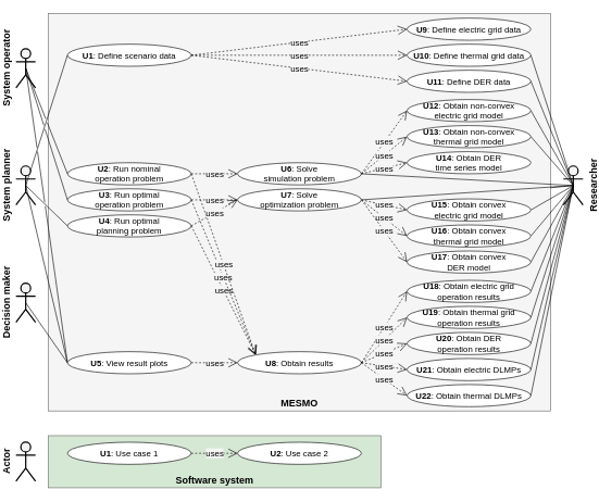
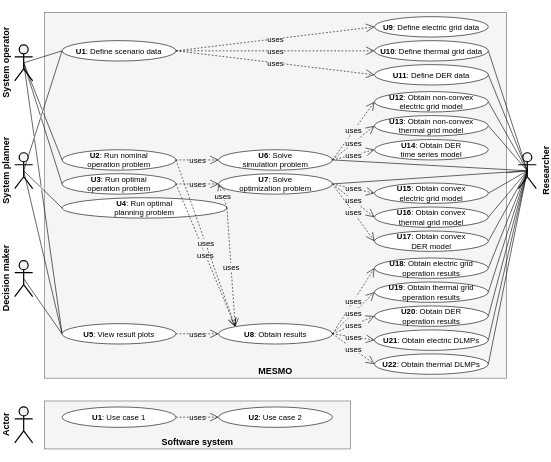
  <mxCell id="0" />
  <mxCell id="1" parent="0" />
  <mxCell id="2" value="MESMO" style="rounded=0;whiteSpace=wrap;html=1;strokeWidth=1;fontSize=15;verticalAlign=bottom;fontStyle=1;fillColor=#F5F5F5;strokeColor=#666666;" parent="1" vertex="1"><mxGeometry x="70" y="20" width="770" height="610" as="geometry" /></mxCell>
  <mxCell id="3" style="edgeStyle=none;rounded=0;jumpStyle=gap;orthogonalLoop=1;jettySize=auto;html=1;exitX=0.5;exitY=0.5;exitDx=0;exitDy=0;exitPerimeter=0;entryX=1;entryY=0.5;entryDx=0;entryDy=0;endArrow=none;endFill=0;fontSize=13;" parent="1" source="67" target="35" edge="1"><mxGeometry relative="1" as="geometry" /></mxCell>
  <mxCell id="4" style="edgeStyle=none;rounded=0;jumpStyle=gap;orthogonalLoop=1;jettySize=auto;html=1;exitX=0.5;exitY=0.5;exitDx=0;exitDy=0;exitPerimeter=0;entryX=1;entryY=0.5;entryDx=0;entryDy=0;endArrow=none;endFill=0;fontSize=13;" parent="1" source="67" target="36" edge="1"><mxGeometry relative="1" as="geometry" /></mxCell>
  <mxCell id="5" style="edgeStyle=none;rounded=0;jumpStyle=gap;orthogonalLoop=1;jettySize=auto;html=1;exitX=0.5;exitY=0.5;exitDx=0;exitDy=0;exitPerimeter=0;entryX=1;entryY=0.5;entryDx=0;entryDy=0;endArrow=none;endFill=0;fontSize=13;" parent="1" source="67" target="59" edge="1"><mxGeometry relative="1" as="geometry" /></mxCell>
  <mxCell id="6" style="edgeStyle=none;rounded=0;jumpStyle=gap;orthogonalLoop=1;jettySize=auto;html=1;exitX=0.5;exitY=0.5;exitDx=0;exitDy=0;exitPerimeter=0;entryX=1;entryY=0.5;entryDx=0;entryDy=0;endArrow=none;endFill=0;fontSize=13;" parent="1" source="67" target="60" edge="1"><mxGeometry relative="1" as="geometry" /></mxCell>
  <mxCell id="7" style="edgeStyle=none;rounded=0;jumpStyle=gap;orthogonalLoop=1;jettySize=auto;html=1;exitX=0.5;exitY=0.5;exitDx=0;exitDy=0;exitPerimeter=0;endArrow=none;endFill=0;fontSize=13;" parent="1" source="67" target="2" edge="1"><mxGeometry relative="1" as="geometry" /></mxCell>
  <mxCell id="8" style="edgeStyle=none;rounded=0;jumpStyle=gap;orthogonalLoop=1;jettySize=auto;html=1;exitX=0.5;exitY=0.5;exitDx=0;exitDy=0;exitPerimeter=0;entryX=1;entryY=0.5;entryDx=0;entryDy=0;endArrow=none;endFill=0;fontSize=13;" parent="1" source="67" target="30" edge="1"><mxGeometry relative="1" as="geometry" /></mxCell>
  <mxCell id="9" style="edgeStyle=none;rounded=0;jumpStyle=gap;orthogonalLoop=1;jettySize=auto;html=1;exitX=0.5;exitY=0.5;exitDx=0;exitDy=0;exitPerimeter=0;entryX=1;entryY=0.5;entryDx=0;entryDy=0;endArrow=none;endFill=0;fontSize=13;" parent="1" source="67" target="31" edge="1"><mxGeometry relative="1" as="geometry" /></mxCell>
  <mxCell id="10" style="edgeStyle=none;rounded=0;jumpStyle=gap;orthogonalLoop=1;jettySize=auto;html=1;exitX=0.5;exitY=0.5;exitDx=0;exitDy=0;exitPerimeter=0;entryX=1;entryY=0.5;entryDx=0;entryDy=0;endArrow=none;endFill=0;fontSize=13;" parent="1" source="67" target="32" edge="1"><mxGeometry relative="1" as="geometry" /></mxCell>
  <mxCell id="11" style="edgeStyle=none;rounded=0;jumpStyle=gap;orthogonalLoop=1;jettySize=auto;html=1;exitX=0.5;exitY=0.5;exitDx=0;exitDy=0;exitPerimeter=0;entryX=1;entryY=0.5;entryDx=0;entryDy=0;endArrow=none;endFill=0;fontSize=13;" parent="1" source="67" target="42" edge="1"><mxGeometry relative="1" as="geometry" /></mxCell>
  <mxCell id="12" style="edgeStyle=none;rounded=0;jumpStyle=gap;orthogonalLoop=1;jettySize=auto;html=1;exitX=0.5;exitY=0.5;exitDx=0;exitDy=0;exitPerimeter=0;entryX=1;entryY=0.5;entryDx=0;entryDy=0;endArrow=none;endFill=0;fontSize=13;" parent="1" source="67" target="43" edge="1"><mxGeometry relative="1" as="geometry" /></mxCell>
  <mxCell id="13" style="edgeStyle=none;rounded=0;jumpStyle=gap;orthogonalLoop=1;jettySize=auto;html=1;exitX=0.5;exitY=0.5;exitDx=0;exitDy=0;exitPerimeter=0;entryX=1;entryY=0.5;entryDx=0;entryDy=0;endArrow=none;endFill=0;fontSize=13;" parent="1" source="67" target="44" edge="1"><mxGeometry relative="1" as="geometry" /></mxCell>
  <mxCell id="14" style="edgeStyle=none;rounded=0;jumpStyle=gap;orthogonalLoop=1;jettySize=auto;html=1;exitX=0.5;exitY=0.5;exitDx=0;exitDy=0;exitPerimeter=0;entryX=1;entryY=0.5;entryDx=0;entryDy=0;endArrow=none;endFill=0;fontSize=13;" parent="1" source="67" target="40" edge="1"><mxGeometry relative="1" as="geometry" /></mxCell>
  <mxCell id="15" style="edgeStyle=none;rounded=0;jumpStyle=gap;orthogonalLoop=1;jettySize=auto;html=1;exitX=0.5;exitY=0.5;exitDx=0;exitDy=0;exitPerimeter=0;entryX=1;entryY=0.5;entryDx=0;entryDy=0;endArrow=none;endFill=0;fontSize=13;" parent="1" source="67" target="41" edge="1"><mxGeometry relative="1" as="geometry" /></mxCell>
  <mxCell id="16" style="rounded=0;jumpStyle=gap;orthogonalLoop=1;jettySize=auto;html=1;exitX=0.5;exitY=0.5;exitDx=0;exitDy=0;exitPerimeter=0;entryX=0;entryY=0.5;entryDx=0;entryDy=0;endArrow=none;endFill=0;fontSize=13;" parent="1" source="19" target="33" edge="1"><mxGeometry relative="1" as="geometry" /></mxCell>
  <mxCell id="17" style="rounded=0;jumpStyle=gap;orthogonalLoop=1;jettySize=auto;html=1;exitX=0.5;exitY=0.5;exitDx=0;exitDy=0;exitPerimeter=0;endArrow=none;endFill=0;entryX=0;entryY=0.5;entryDx=0;entryDy=0;fontSize=13;" parent="1" source="19" target="27" edge="1"><mxGeometry relative="1" as="geometry" /></mxCell>
  <mxCell id="18" style="rounded=0;jumpStyle=gap;orthogonalLoop=1;jettySize=auto;html=1;exitX=0.5;exitY=0.5;exitDx=0;exitDy=0;exitPerimeter=0;entryX=0;entryY=0.5;entryDx=0;entryDy=0;endArrow=none;endFill=0;fontSize=13;" parent="1" source="19" target="37" edge="1"><mxGeometry relative="1" as="geometry" /></mxCell>
  <mxCell id="19" value="System planner" style="shape=umlActor;verticalLabelPosition=middle;verticalAlign=middle;html=1;outlineConnect=0;labelPosition=left;align=center;horizontal=0;strokeWidth=2;fontSize=15;fontStyle=1;fillColor=#F5F5F5;" parent="1" vertex="1"><mxGeometry x="20" y="254" width="30" height="60" as="geometry" /></mxCell>
+ <mxCell id="20" style="rounded=0;jumpStyle=gap;orthogonalLoop=1;jettySize=auto;html=1;exitX=0.5;exitY=0.5;exitDx=0;exitDy=0;exitPerimeter=0;entryX=0;entryY=0.5;entryDx=0;entryDy=0;endArrow=none;endFill=0;fontSize=13;" parent="1" source="24" target="33" edge="1"><mxGeometry relative="1" as="geometry" /></mxCell>
  <mxCell id="21" style="rounded=0;jumpStyle=gap;orthogonalLoop=1;jettySize=auto;html=1;exitX=0.5;exitY=0.5;exitDx=0;exitDy=0;exitPerimeter=0;entryX=0;entryY=0.5;entryDx=0;entryDy=0;endArrow=none;endFill=0;fontSize=13;" parent="1" source="24" target="28" edge="1"><mxGeometry relative="1" as="geometry" /></mxCell>
  <mxCell id="22" style="rounded=0;jumpStyle=gap;orthogonalLoop=1;jettySize=auto;html=1;exitX=0.5;exitY=0.5;exitDx=0;exitDy=0;exitPerimeter=0;entryX=0;entryY=0.5;entryDx=0;entryDy=0;endArrow=none;endFill=0;fontSize=13;" parent="1" source="24" target="29" edge="1"><mxGeometry relative="1" as="geometry" /></mxCell>
  <mxCell id="23" style="rounded=0;jumpStyle=gap;orthogonalLoop=1;jettySize=auto;html=1;exitX=0.5;exitY=0.5;exitDx=0;exitDy=0;exitPerimeter=0;entryX=0;entryY=0.5;entryDx=0;entryDy=0;endArrow=none;endFill=0;fontSize=13;" parent="1" source="24" target="37" edge="1"><mxGeometry relative="1" as="geometry" /></mxCell>
  <mxCell id="24" value="System operator" style="shape=umlActor;verticalLabelPosition=middle;verticalAlign=middle;html=1;outlineConnect=0;labelPosition=left;align=center;horizontal=0;strokeWidth=2;fontSize=15;fontStyle=1;fillColor=#F5F5F5;" parent="1" vertex="1"><mxGeometry x="20" y="74" width="30" height="60" as="geometry" /></mxCell>
  <mxCell id="25" style="rounded=0;jumpStyle=gap;orthogonalLoop=1;jettySize=auto;html=1;exitX=0.5;exitY=0.5;exitDx=0;exitDy=0;exitPerimeter=0;entryX=0;entryY=0.5;entryDx=0;entryDy=0;endArrow=none;endFill=0;fontSize=13;" parent="1" source="26" target="37" edge="1"><mxGeometry relative="1" as="geometry" /></mxCell>
  <mxCell id="26" value="Decision maker" style="shape=umlActor;verticalLabelPosition=middle;verticalAlign=middle;html=1;outlineConnect=0;labelPosition=left;align=center;horizontal=0;strokeWidth=2;fontSize=15;fontStyle=1;fillColor=#F5F5F5;" parent="1" vertex="1"><mxGeometry x="20" y="434" width="30" height="60" as="geometry" /></mxCell>
- <mxCell id="27" value="&lt;b&gt;U4&lt;/b&gt;: Run optimal&lt;br style=&quot;font-size: 13px&quot;&gt;planning problem" style="ellipse;whiteSpace=wrap;html=1;fontSize=13;" parent="1" vertex="1"><mxGeometry x="99" y="329" width="190" height="34" as="geometry" /></mxCell>
+ <mxCell id="27" value="&lt;b&gt;U4&lt;/b&gt;: Run optimal&lt;br style=&quot;font-size: 13px&quot;&gt;planning problem" style="ellipse;whiteSpace=wrap;html=1;fontSize=13;" parent="1" vertex="1"><mxGeometry x="99" y="329" width="275" height="34" as="geometry" /></mxCell>
  <mxCell id="28" value="&lt;b&gt;U3&lt;/b&gt;: Run optimal&lt;br style=&quot;font-size: 13px&quot;&gt;operation problem" style="ellipse;whiteSpace=wrap;html=1;fontSize=13;" parent="1" vertex="1"><mxGeometry x="99" y="289" width="190" height="34" as="geometry" /></mxCell>
  <mxCell id="29" value="&lt;b&gt;U2&lt;/b&gt;: Run nominal&lt;br style=&quot;font-size: 13px&quot;&gt;operation problem" style="ellipse;whiteSpace=wrap;html=1;fontSize=13;" parent="1" vertex="1"><mxGeometry x="99" y="249" width="190" height="34" as="geometry" /></mxCell>
  <mxCell id="30" value="&lt;b&gt;U15&lt;/b&gt;: Obtain convex&lt;br style=&quot;font-size: 13px&quot;&gt;electric grid model" style="ellipse;whiteSpace=wrap;html=1;fontSize=13;" parent="1" vertex="1"><mxGeometry x="620" y="304.5" width="190" height="34" as="geometry" /></mxCell>
  <mxCell id="31" value="&lt;b&gt;U16&lt;/b&gt;: Obtain convex&lt;br style=&quot;font-size: 13px&quot;&gt;thermal grid model" style="ellipse;whiteSpace=wrap;html=1;fontSize=13;" parent="1" vertex="1"><mxGeometry x="620" y="344.5" width="190" height="34" as="geometry" /></mxCell>
  <mxCell id="32" value="&lt;b&gt;U17&lt;/b&gt;: Obtain convex&lt;br style=&quot;font-size: 13px&quot;&gt;DER model" style="ellipse;whiteSpace=wrap;html=1;fontSize=13;" parent="1" vertex="1"><mxGeometry x="620" y="384.5" width="190" height="34" as="geometry" /></mxCell>
  <mxCell id="33" value="&lt;b&gt;U1&lt;/b&gt;: Define scenario data" style="ellipse;whiteSpace=wrap;html=1;fontSize=13;" parent="1" vertex="1"><mxGeometry x="99" y="67" width="190" height="34" as="geometry" /></mxCell>
  <mxCell id="34" value="&lt;b&gt;U9&lt;/b&gt;: Define electric grid data" style="ellipse;whiteSpace=wrap;html=1;fontSize=13;" parent="1" vertex="1"><mxGeometry x="620" y="27" width="190" height="34" as="geometry" /></mxCell>
  <mxCell id="35" value="&lt;b&gt;U10&lt;/b&gt;: Define thermal grid data" style="ellipse;whiteSpace=wrap;html=1;fontSize=13;" parent="1" vertex="1"><mxGeometry x="620" y="67" width="190" height="34" as="geometry" /></mxCell>
  <mxCell id="36" value="&lt;b&gt;U11&lt;/b&gt;: Define DER data" style="ellipse;whiteSpace=wrap;html=1;fontSize=13;" parent="1" vertex="1"><mxGeometry x="620" y="107" width="190" height="34" as="geometry" /></mxCell>
  <mxCell id="37" value="&lt;b&gt;U5&lt;/b&gt;: View result plots" style="ellipse;whiteSpace=wrap;html=1;fontSize=13;" parent="1" vertex="1"><mxGeometry x="99" y="539" width="190" height="34" as="geometry" /></mxCell>
  <mxCell id="38" value="&lt;b&gt;U6&lt;/b&gt;: Solve&lt;br&gt;simulation problem" style="ellipse;whiteSpace=wrap;html=1;fontSize=13;" parent="1" vertex="1"><mxGeometry x="360" y="249" width="190" height="34" as="geometry" /></mxCell>
  <mxCell id="39" value="&lt;b&gt;U8&lt;/b&gt;: Obtain results" style="ellipse;whiteSpace=wrap;html=1;fontSize=13;" parent="1" vertex="1"><mxGeometry x="360" y="539" width="190" height="34" as="geometry" /></mxCell>
  <mxCell id="40" value="&lt;b&gt;U21&lt;/b&gt;: Obtain electric DLMPs" style="ellipse;whiteSpace=wrap;html=1;fontSize=13;" parent="1" vertex="1"><mxGeometry x="620" y="549.5" width="190" height="34" as="geometry" /></mxCell>
  <mxCell id="41" value="&lt;b&gt;U22&lt;/b&gt;: Obtain thermal DLMPs" style="ellipse;whiteSpace=wrap;html=1;fontSize=13;" parent="1" vertex="1"><mxGeometry x="620" y="589.5" width="190" height="34" as="geometry" /></mxCell>
  <mxCell id="42" value="&lt;b&gt;U18&lt;/b&gt;: Obtain electric grid&lt;br style=&quot;font-size: 13px&quot;&gt;operation results" style="ellipse;whiteSpace=wrap;html=1;fontSize=13;" parent="1" vertex="1"><mxGeometry x="620" y="429.5" width="190" height="34" as="geometry" /></mxCell>
  <mxCell id="43" value="&lt;b&gt;U19&lt;/b&gt;: Obtain thermal grid&lt;br style=&quot;font-size: 13px&quot;&gt;operation results" style="ellipse;whiteSpace=wrap;html=1;fontSize=13;" parent="1" vertex="1"><mxGeometry x="620" y="469.5" width="190" height="34" as="geometry" /></mxCell>
  <mxCell id="44" value="&lt;b&gt;U20&lt;/b&gt;: Obtain DER&lt;br style=&quot;font-size: 13px&quot;&gt;operation results" style="ellipse;whiteSpace=wrap;html=1;fontSize=13;" parent="1" vertex="1"><mxGeometry x="620" y="509.5" width="190" height="34" as="geometry" /></mxCell>
  <mxCell id="45" value="uses" style="endArrow=open;endSize=12;dashed=1;html=1;exitX=1;exitY=0.5;exitDx=0;exitDy=0;entryX=0;entryY=0.5;entryDx=0;entryDy=0;fontSize=13;labelBackgroundColor=#F5F5F5;" parent="1" source="33" target="36" edge="1"><mxGeometry width="160" relative="1" as="geometry"><mxPoint x="410" y="319" as="sourcePoint" /><mxPoint x="570" y="319" as="targetPoint" /></mxGeometry></mxCell>
  <mxCell id="46" value="uses" style="endArrow=open;endSize=12;dashed=1;html=1;exitX=1;exitY=0.5;exitDx=0;exitDy=0;entryX=0;entryY=0.5;entryDx=0;entryDy=0;fontSize=13;labelBackgroundColor=#F5F5F5;" parent="1" source="33" target="35" edge="1"><mxGeometry width="160" relative="1" as="geometry"><mxPoint x="299" y="214" as="sourcePoint" /><mxPoint x="390" y="214" as="targetPoint" /></mxGeometry></mxCell>
  <mxCell id="47" value="uses" style="endArrow=open;endSize=12;dashed=1;html=1;exitX=1;exitY=0.5;exitDx=0;exitDy=0;entryX=0;entryY=0.5;entryDx=0;entryDy=0;fontSize=13;labelBackgroundColor=#F5F5F5;" parent="1" source="33" target="34" edge="1"><mxGeometry width="160" relative="1" as="geometry"><mxPoint x="299" y="229" as="sourcePoint" /><mxPoint x="390" y="174" as="targetPoint" /></mxGeometry></mxCell>
  <mxCell id="48" value="uses" style="endArrow=open;endSize=12;dashed=1;html=1;exitX=1;exitY=0.5;exitDx=0;exitDy=0;entryX=0;entryY=0.5;entryDx=0;entryDy=0;fontSize=13;labelBackgroundColor=#F5F5F5;" parent="1" source="29" target="38" edge="1"><mxGeometry width="160" relative="1" as="geometry"><mxPoint x="299" y="214" as="sourcePoint" /><mxPoint x="390" y="214" as="targetPoint" /></mxGeometry></mxCell>
  <mxCell id="49" value="uses" style="endArrow=open;endSize=12;dashed=1;html=1;exitX=1;exitY=0.5;exitDx=0;exitDy=0;entryX=0;entryY=0.5;entryDx=0;entryDy=0;fontSize=13;labelBackgroundColor=#F5F5F5;" parent="1" source="28" target="68" edge="1"><mxGeometry width="160" relative="1" as="geometry"><mxPoint x="390" y="199" as="sourcePoint" /><mxPoint x="481" y="199" as="targetPoint" /></mxGeometry></mxCell>
  <mxCell id="50" value="uses" style="endArrow=open;endSize=12;dashed=1;html=1;exitX=1;exitY=0.5;exitDx=0;exitDy=0;entryX=0;entryY=0.5;entryDx=0;entryDy=0;fontSize=13;labelBackgroundColor=#F5F5F5;" parent="1" source="37" target="39" edge="1"><mxGeometry width="160" relative="1" as="geometry"><mxPoint x="320" y="559" as="sourcePoint" /><mxPoint x="411" y="559" as="targetPoint" /></mxGeometry></mxCell>
  <mxCell id="51" value="uses" style="endArrow=open;endSize=12;dashed=1;html=1;exitX=1;exitY=0.5;exitDx=0;exitDy=0;entryX=0;entryY=0.5;entryDx=0;entryDy=0;fontSize=13;labelBackgroundColor=#F5F5F5;" parent="1" source="39" target="42" edge="1"><mxGeometry width="160" relative="1" as="geometry"><mxPoint x="590" y="559" as="sourcePoint" /><mxPoint x="681" y="559" as="targetPoint" /></mxGeometry></mxCell>
  <mxCell id="52" value="uses" style="endArrow=open;endSize=12;dashed=1;html=1;exitX=1;exitY=0.5;exitDx=0;exitDy=0;entryX=0;entryY=0.5;entryDx=0;entryDy=0;fontSize=13;labelBackgroundColor=#F5F5F5;" parent="1" source="39" target="43" edge="1"><mxGeometry width="160" relative="1" as="geometry"><mxPoint x="550" y="529" as="sourcePoint" /><mxPoint x="641" y="529" as="targetPoint" /></mxGeometry></mxCell>
  <mxCell id="53" value="uses" style="endArrow=open;endSize=12;dashed=1;html=1;exitX=1;exitY=0.5;exitDx=0;exitDy=0;entryX=0;entryY=0.5;entryDx=0;entryDy=0;fontSize=13;labelBackgroundColor=#F5F5F5;" parent="1" source="39" target="44" edge="1"><mxGeometry width="160" relative="1" as="geometry"><mxPoint x="570" y="559" as="sourcePoint" /><mxPoint x="661" y="559" as="targetPoint" /></mxGeometry></mxCell>
  <mxCell id="54" value="uses" style="endArrow=open;endSize=12;dashed=1;html=1;exitX=1;exitY=0.5;exitDx=0;exitDy=0;entryX=0;entryY=0.5;entryDx=0;entryDy=0;fontSize=13;labelBackgroundColor=#F5F5F5;" parent="1" source="68" target="30" edge="1"><mxGeometry width="160" relative="1" as="geometry"><mxPoint x="570" y="404" as="sourcePoint" /><mxPoint x="991" y="279" as="targetPoint" /></mxGeometry></mxCell>
  <mxCell id="55" value="uses" style="endArrow=open;endSize=12;dashed=1;html=1;exitX=1;exitY=0.5;exitDx=0;exitDy=0;entryX=0;entryY=0.5;entryDx=0;entryDy=0;fontSize=13;labelBackgroundColor=#F5F5F5;" parent="1" source="68" target="31" edge="1"><mxGeometry width="160" relative="1" as="geometry"><mxPoint x="570" y="404" as="sourcePoint" /><mxPoint x="931" y="379" as="targetPoint" /></mxGeometry></mxCell>
  <mxCell id="56" value="uses" style="endArrow=open;endSize=12;dashed=1;html=1;exitX=1;exitY=0.5;exitDx=0;exitDy=0;entryX=0;entryY=0.5;entryDx=0;entryDy=0;fontSize=13;labelBackgroundColor=#F5F5F5;" parent="1" source="68" target="32" edge="1"><mxGeometry width="160" relative="1" as="geometry"><mxPoint x="570" y="404" as="sourcePoint" /><mxPoint x="941" y="449" as="targetPoint" /></mxGeometry></mxCell>
  <mxCell id="57" value="uses" style="endArrow=open;endSize=12;dashed=1;html=1;exitX=1;exitY=0.5;exitDx=0;exitDy=0;entryX=0;entryY=0.5;entryDx=0;entryDy=0;fontSize=13;labelBackgroundColor=#F5F5F5;" parent="1" source="39" target="40" edge="1"><mxGeometry width="160" relative="1" as="geometry"><mxPoint x="490" y="599" as="sourcePoint" /><mxPoint x="581" y="599" as="targetPoint" /></mxGeometry></mxCell>
  <mxCell id="58" value="uses" style="endArrow=open;endSize=12;dashed=1;html=1;exitX=1;exitY=0.5;exitDx=0;exitDy=0;entryX=0;entryY=0.5;entryDx=0;entryDy=0;fontSize=13;labelBackgroundColor=#F5F5F5;" parent="1" source="39" target="41" edge="1"><mxGeometry width="160" relative="1" as="geometry"><mxPoint x="570" y="649" as="sourcePoint" /><mxPoint x="661" y="649" as="targetPoint" /></mxGeometry></mxCell>
  <mxCell id="59" value="&lt;b&gt;U12&lt;/b&gt;: Obtain non-convex&lt;br style=&quot;font-size: 13px&quot;&gt;electric grid model" style="ellipse;whiteSpace=wrap;html=1;fontSize=13;" parent="1" vertex="1"><mxGeometry x="620" y="152" width="190" height="34" as="geometry" /></mxCell>
  <mxCell id="60" value="&lt;b&gt;U13&lt;/b&gt;: Obtain non-convex&lt;br style=&quot;font-size: 13px&quot;&gt;thermal grid model" style="ellipse;whiteSpace=wrap;html=1;fontSize=13;" parent="1" vertex="1"><mxGeometry x="620" y="192" width="190" height="34" as="geometry" /></mxCell>
  <mxCell id="61" value="&lt;b&gt;U14&lt;/b&gt;: Obtain DER&lt;br&gt;time series model" style="ellipse;whiteSpace=wrap;html=1;fontSize=13;" parent="1" vertex="1"><mxGeometry x="620" y="232" width="190" height="34" as="geometry" /></mxCell>
  <mxCell id="62" value="uses" style="endArrow=open;endSize=12;dashed=1;html=1;exitX=1;exitY=0.5;exitDx=0;exitDy=0;entryX=0;entryY=0.5;entryDx=0;entryDy=0;fontSize=13;labelBackgroundColor=#F5F5F5;" parent="1" source="38" target="59" edge="1"><mxGeometry width="160" relative="1" as="geometry"><mxPoint x="560" y="249" as="sourcePoint" /><mxPoint x="651" y="249" as="targetPoint" /></mxGeometry></mxCell>
  <mxCell id="63" value="uses" style="endArrow=open;endSize=12;dashed=1;html=1;exitX=1;exitY=0.5;exitDx=0;exitDy=0;entryX=0;entryY=0.5;entryDx=0;entryDy=0;fontSize=13;labelBackgroundColor=#F5F5F5;" parent="1" source="38" target="60" edge="1"><mxGeometry width="160" relative="1" as="geometry"><mxPoint x="590" y="299" as="sourcePoint" /><mxPoint x="681" y="299" as="targetPoint" /></mxGeometry></mxCell>
  <mxCell id="64" value="uses" style="endArrow=open;endSize=12;dashed=1;html=1;exitX=1;exitY=0.5;exitDx=0;exitDy=0;entryX=0;entryY=0.5;entryDx=0;entryDy=0;fontSize=13;labelBackgroundColor=#F5F5F5;" parent="1" source="38" target="61" edge="1"><mxGeometry width="160" relative="1" as="geometry"><mxPoint x="590" y="299" as="sourcePoint" /><mxPoint x="681" y="299" as="targetPoint" /></mxGeometry></mxCell>
  <mxCell id="65" style="edgeStyle=none;rounded=0;jumpStyle=gap;orthogonalLoop=1;jettySize=auto;html=1;exitX=0.5;exitY=0.5;exitDx=0;exitDy=0;exitPerimeter=0;entryX=1;entryY=0.5;entryDx=0;entryDy=0;endArrow=none;endFill=0;fontSize=13;" parent="1" source="67" target="38" edge="1"><mxGeometry relative="1" as="geometry" /></mxCell>
  <mxCell id="66" style="edgeStyle=none;rounded=0;jumpStyle=gap;orthogonalLoop=1;jettySize=auto;html=1;exitX=0.5;exitY=0.5;exitDx=0;exitDy=0;exitPerimeter=0;entryX=1;entryY=0.5;entryDx=0;entryDy=0;endArrow=none;endFill=0;fontSize=13;" parent="1" source="67" target="68" edge="1"><mxGeometry relative="1" as="geometry" /></mxCell>
  <mxCell id="67" value="Researcher" style="shape=umlActor;verticalLabelPosition=middle;verticalAlign=middle;html=1;outlineConnect=0;labelPosition=right;align=center;horizontal=0;strokeWidth=2;fontSize=15;fontStyle=1;fillColor=#F5F5F5;" parent="1" vertex="1"><mxGeometry x="860" y="254" width="30" height="60" as="geometry" /></mxCell>
  <mxCell id="68" value="&lt;b&gt;U7&lt;/b&gt;: Solve&lt;br&gt;optimization problem" style="ellipse;whiteSpace=wrap;html=1;fontSize=13;" parent="1" vertex="1"><mxGeometry x="360" y="289" width="190" height="34" as="geometry" /></mxCell>
  <mxCell id="69" value="uses" style="endArrow=open;endSize=12;dashed=1;html=1;exitX=1;exitY=0.5;exitDx=0;exitDy=0;entryX=0;entryY=0;entryDx=0;entryDy=0;labelBackgroundColor=#F5F5F5;fontSize=13;" parent="1" source="27" target="39" edge="1"><mxGeometry width="160" relative="1" as="geometry"><mxPoint x="320" y="698" as="sourcePoint" /><mxPoint x="411" y="698" as="targetPoint" /></mxGeometry></mxCell>
  <mxCell id="70" value="uses" style="endArrow=open;endSize=12;dashed=1;html=1;exitX=1;exitY=0.5;exitDx=0;exitDy=0;labelBackgroundColor=#F5F5F5;fontSize=13;entryX=0;entryY=0;entryDx=0;entryDy=0;" parent="1" source="28" target="39" edge="1"><mxGeometry width="160" relative="1" as="geometry"><mxPoint x="280" y="688" as="sourcePoint" /><mxPoint x="470" y="738" as="targetPoint" /></mxGeometry></mxCell>
  <mxCell id="71" value="uses" style="endArrow=open;endSize=12;dashed=1;html=1;exitX=1;exitY=0.5;exitDx=0;exitDy=0;entryX=0;entryY=0;entryDx=0;entryDy=0;labelBackgroundColor=#F5F5F5;fontSize=13;" parent="1" source="29" target="39" edge="1"><mxGeometry width="160" relative="1" as="geometry"><mxPoint x="340" y="718" as="sourcePoint" /><mxPoint x="431" y="718" as="targetPoint" /></mxGeometry></mxCell>
  <mxCell id="72" value="uses" style="endArrow=open;endSize=12;dashed=1;html=1;exitX=1;exitY=0.5;exitDx=0;exitDy=0;entryX=0;entryY=0.5;entryDx=0;entryDy=0;fontSize=13;labelBackgroundColor=#F5F5F5;" parent="1" source="27" target="68" edge="1"><mxGeometry width="160" relative="1" as="geometry"><mxPoint x="290" y="399" as="sourcePoint" /><mxPoint x="381" y="399" as="targetPoint" /></mxGeometry></mxCell>
  <mxCell id="73" value="Actor" style="shape=umlActor;verticalLabelPosition=middle;verticalAlign=middle;html=1;outlineConnect=0;labelPosition=left;align=center;horizontal=0;strokeWidth=2;fontSize=15;fontStyle=1;fillColor=#F5F5F5;" parent="1" vertex="1"><mxGeometry x="20" y="678" width="30" height="60" as="geometry" /></mxCell>
- <mxCell id="74" value="Software system" style="rounded=0;whiteSpace=wrap;html=1;strokeWidth=1;fontSize=15;verticalAlign=bottom;fontStyle=1;fillColor=#d5e8d4;strokeColor=#666666;" parent="1" vertex="1"><mxGeometry x="70" y="668" width="510" height="80" as="geometry" /></mxCell>
+ <mxCell id="74" value="Software system" style="rounded=0;whiteSpace=wrap;html=1;strokeWidth=1;fontSize=15;verticalAlign=bottom;fontStyle=1;fillColor=#F5F5F5;strokeColor=#666666;" parent="1" vertex="1"><mxGeometry x="70" y="668" width="510" height="80" as="geometry" /></mxCell>
  <mxCell id="75" value="&lt;b&gt;U1&lt;/b&gt;: Use case 1" style="ellipse;whiteSpace=wrap;html=1;fontSize=13;" parent="1" vertex="1"><mxGeometry x="99" y="678" width="190" height="34" as="geometry" /></mxCell>
  <mxCell id="76" value="&lt;b&gt;U2&lt;/b&gt;: Use case 2" style="ellipse;whiteSpace=wrap;html=1;fontSize=13;" parent="1" vertex="1"><mxGeometry x="360" y="678" width="190" height="34" as="geometry" /></mxCell>
  <mxCell id="77" value="uses" style="endArrow=open;endSize=12;dashed=1;html=1;exitX=1;exitY=0.5;exitDx=0;exitDy=0;entryX=0;entryY=0.5;entryDx=0;entryDy=0;fontSize=13;labelBackgroundColor=#F5F5F5;" parent="1" source="75" target="76" edge="1"><mxGeometry width="160" relative="1" as="geometry"><mxPoint x="299" y="566" as="sourcePoint" /><mxPoint x="370" y="566" as="targetPoint" /></mxGeometry></mxCell>
